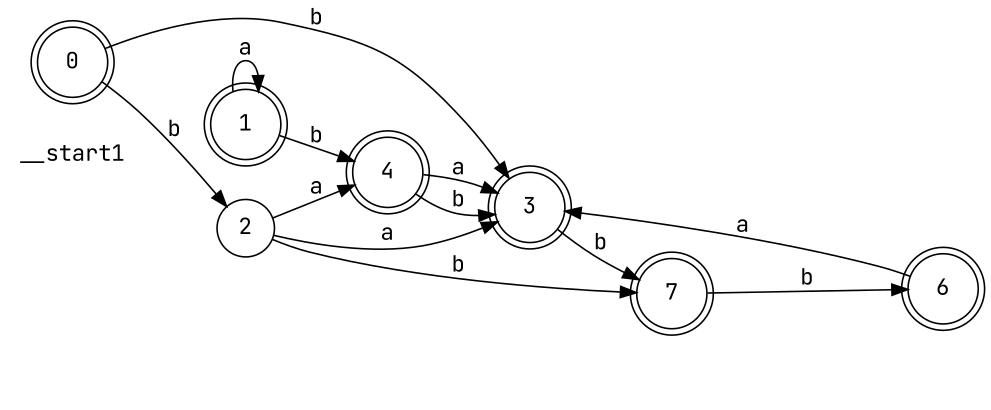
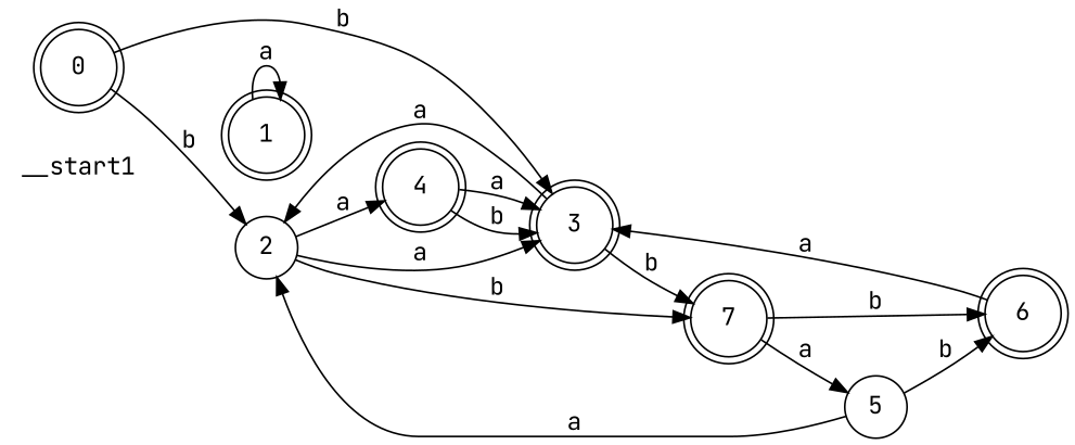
  digraph {
    fontname="JetBrains Mono"
    rankdir=LR
    node [fontname="JetBrains Mono" shape=doublecircle color=black fillcolor=white style="rounded,filled"]
    edge [fontname="JetBrains Mono"]
    n1 [label=__start1 shape=none color="" fillcolor="" style=""]
    n2 [label=0]
    n3 [label=2 shape=circle style=filled]
    n4 [label=3]
    n5 [label=4]
    n6 [label=7]
    n7 [label=1]
+   n8 [label=5 shape=circle style=filled]
    n9 [label=6]
    n2 -> n3 [label=b]
    n2 -> n4 [label=b]
    n3 -> n4 [label=a]
    n3 -> n5 [label=a]
    n3 -> n6 [label=b]
+   n4 -> n3 [label=a]
    n4 -> n6 [label=b]
    n5 -> n4 [label=a]
    n5 -> n4 [label=b]
+   n6 -> n8 [label=a]
    n6 -> n9 [label=b]
-   n7 -> n5 [label=b]
    n7 -> n7 [label=a]
+   n8 -> n3 [label=a]
+   n8 -> n9 [label=b]
    n9 -> n4 [label=a]
  }
